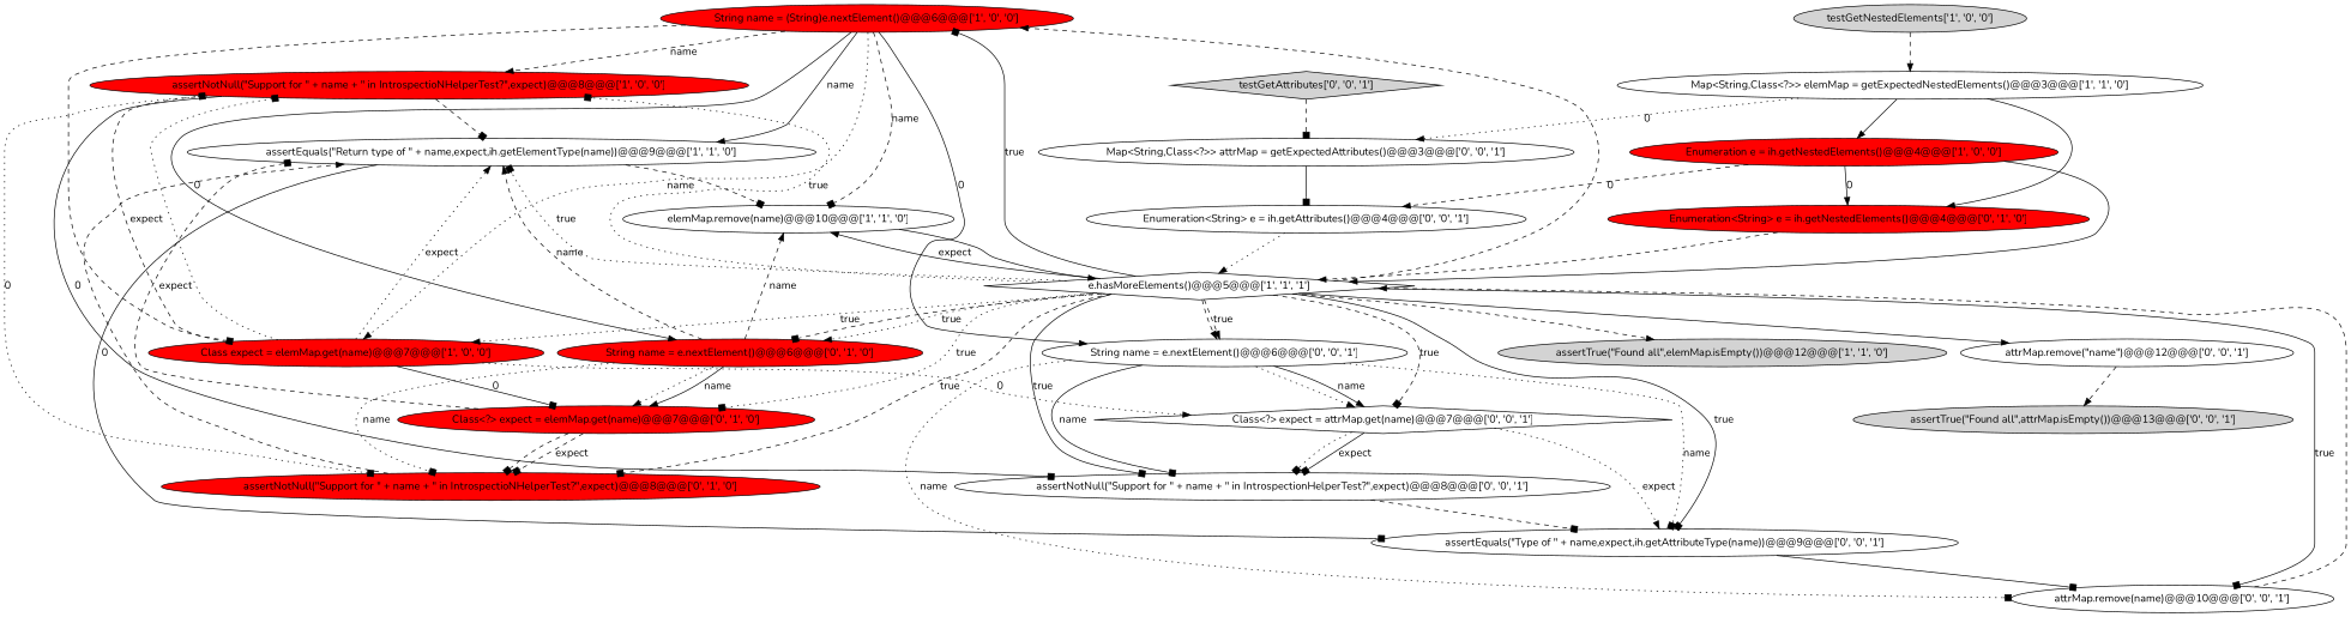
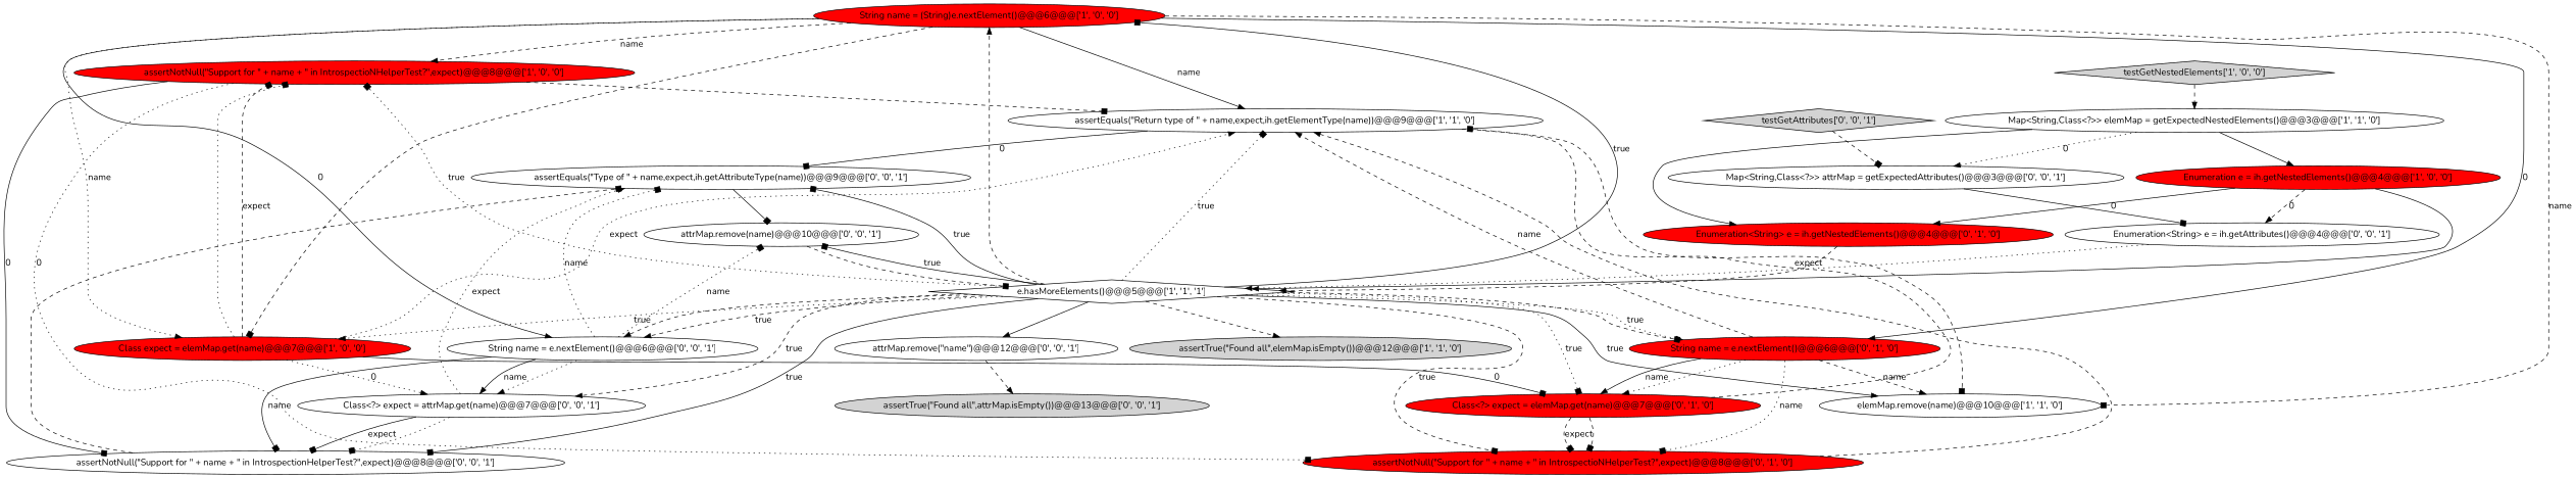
  digraph {
    fontname=Nunito
    node [fillcolor=white fontname=Nunito shape=ellipse style=filled]
    edge [arrowhead=normal fontname=Nunito style=dashed]
    n1 [fillcolor=red label="String name = (String)e.nextElement()@@@6@@@['1', '0', '0']"]
    n2 [fillcolor=red label="assertNotNull(\"Support for \" + name + \" in IntrospectioNHelperTest?\",expect)@@@8@@@['1', '0', '0']"]
    n3 [label="elemMap.remove(name)@@@10@@@['1', '1', '0']"]
    n4 [label="String name = e.nextElement()@@@6@@@['0', '0', '1']"]
    n5 [fillcolor=red label="Class expect = elemMap.get(name)@@@7@@@['1', '0', '0']"]
    n6 [label="assertEquals(\"Return type of \" + name,expect,ih.getElementType(name))@@@9@@@['1', '1', '0']"]
    n7 [fillcolor=red label="String name = e.nextElement()@@@6@@@['0', '1', '0']"]
    n8 [fillcolor=red label="assertNotNull(\"Support for \" + name + \" in IntrospectioNHelperTest?\",expect)@@@8@@@['0', '1', '0']"]
    n9 [label="assertNotNull(\"Support for \" + name + \" in IntrospectionHelperTest?\",expect)@@@8@@@['0', '0', '1']"]
    n10 [label="e.hasMoreElements()@@@5@@@['1', '1', '1']" shape=diamond]
    n11 [label="attrMap.remove(name)@@@10@@@['0', '0', '1']"]
-   n12 [label="Class<?> expect = attrMap.get(name)@@@7@@@['0', '0', '1']" shape=diamond]
+   n12 [label="Class<?> expect = attrMap.get(name)@@@7@@@['0', '0', '1']"]
    n13 [label="assertEquals(\"Type of \" + name,expect,ih.getAttributeType(name))@@@9@@@['0', '0', '1']"]
    n14 [fillcolor=red label="Class<?> expect = elemMap.get(name)@@@7@@@['0', '1', '0']"]
    n15 [label="attrMap.remove(\"name\")@@@12@@@['0', '0', '1']"]
    n16 [fillcolor=lightgray label="assertTrue(\"Found all\",elemMap.isEmpty())@@@12@@@['1', '1', '0']"]
    n17 [fillcolor=lightgray label="testGetAttributes['0', '0', '1']" shape=diamond]
    n18 [label="Map<String,Class<?>> attrMap = getExpectedAttributes()@@@3@@@['0', '0', '1']"]
    n19 [label="Enumeration<String> e = ih.getAttributes()@@@4@@@['0', '0', '1']"]
    n20 [label="Map<String,Class<?>> elemMap = getExpectedNestedElements()@@@3@@@['1', '1', '0']"]
    n21 [fillcolor=red label="Enumeration<String> e = ih.getNestedElements()@@@4@@@['0', '1', '0']"]
    n22 [fillcolor=red label="Enumeration e = ih.getNestedElements()@@@4@@@['1', '0', '0']"]
-   n23 [fillcolor=lightgray label="testGetNestedElements['1', '0', '0']"]
+   n23 [fillcolor=lightgray label="testGetNestedElements['1', '0', '0']" shape=diamond]
    n24 [fillcolor=lightgray label="assertTrue(\"Found all\",attrMap.isEmpty())@@@13@@@['0', '0', '1']"]
    n1 -> n2 [label=name]
    n1 -> n3 [arrowhead=box label=name]
    n1 -> n4 [label=0 style=solid]
    n1 -> n5 [arrowhead=box]
    n1 -> n5 [label=name style=dotted]
    n1 -> n6 [label=name style=solid]
    n1 -> n7 [label=0 style=solid]
    n2 -> n6 [arrowhead=box]
    n2 -> n8 [arrowhead=box label=0 style=dotted]
    n2 -> n9 [arrowhead=box label=0 style=solid]
-   n3 -> n10 [style=solid]
    n4 -> n9 [arrowhead=box label=name style=solid]
    n4 -> n11 [arrowhead=box label=name style=dotted]
    n4 -> n12 [style=dotted]
    n4 -> n12 [label=name style=solid]
    n4 -> n13 [arrowhead=box label=name style=dotted]
    n5 -> n2 [arrowhead=box label=expect]
    n5 -> n2 [arrowhead=box style=dotted]
    n5 -> n6 [label=expect style=dotted]
    n5 -> n12 [label=0 style=dotted]
    n5 -> n14 [arrowhead=box label=0 style=solid]
    n6 -> n3 [arrowhead=box]
    n6 -> n13 [arrowhead=box label=0 style=solid]
    n7 -> n3 [label=name]
    n7 -> n6 [label=name]
    n7 -> n8 [arrowhead=box label=name style=dotted]
    n7 -> n14 [style=dotted]
    n7 -> n14 [label=name style=solid]
    n8 -> n6
    n9 -> n13 [arrowhead=box]
    n10 -> n1
    n10 -> n1 [arrowhead=box label=true style=solid]
    n10 -> n2 [arrowhead=box label=true style=dotted]
-   n10 -> n3 [label=expect style=solid]
+   n10 -> n3 [label=true style=solid]
    n10 -> n4
    n10 -> n4 [label=true]
    n10 -> n5 [label=true style=dotted]
    n10 -> n6 [arrowhead=box label=true style=dotted]
    n10 -> n7 [arrowhead=box]
    n10 -> n7 [label=true style=dotted]
    n10 -> n8 [arrowhead=box label=true]
    n10 -> n9 [arrowhead=box label=true style=solid]
    n10 -> n11 [arrowhead=box label=true style=solid]
-   n10 -> n12 [arrowhead=box label=true]
+   n10 -> n12 [label=true]
    n10 -> n13 [arrowhead=box label=true style=solid]
    n10 -> n14 [arrowhead=box label=true style=dotted]
    n10 -> n15 [style=solid]
    n10 -> n16
-   n11 -> n10
+   n11 -> n10 [arrowhead=box]
    n12 -> n9 [arrowhead=box label=expect style=solid]
    n12 -> n9 [arrowhead=box style=dotted]
    n12 -> n13 [label=expect style=dotted]
    n13 -> n11 [arrowhead=box style=solid]
    n14 -> n6 [arrowhead=box label=expect]
    n14 -> n8 [arrowhead=box label=expect]
    n14 -> n8 [arrowhead=box]
    n15 -> n24
    n17 -> n18 [arrowhead=box]
    n18 -> n19 [arrowhead=box style=solid]
    n19 -> n10 [style=dotted]
    n20 -> n18 [label=0 style=dotted]
    n20 -> n21 [style=solid]
    n20 -> n22 [style=solid]
    n21 -> n10
    n22 -> n10 [style=solid]
    n22 -> n19 [label=0]
    n22 -> n21 [label=0 style=solid]
    n23 -> n20
  }
